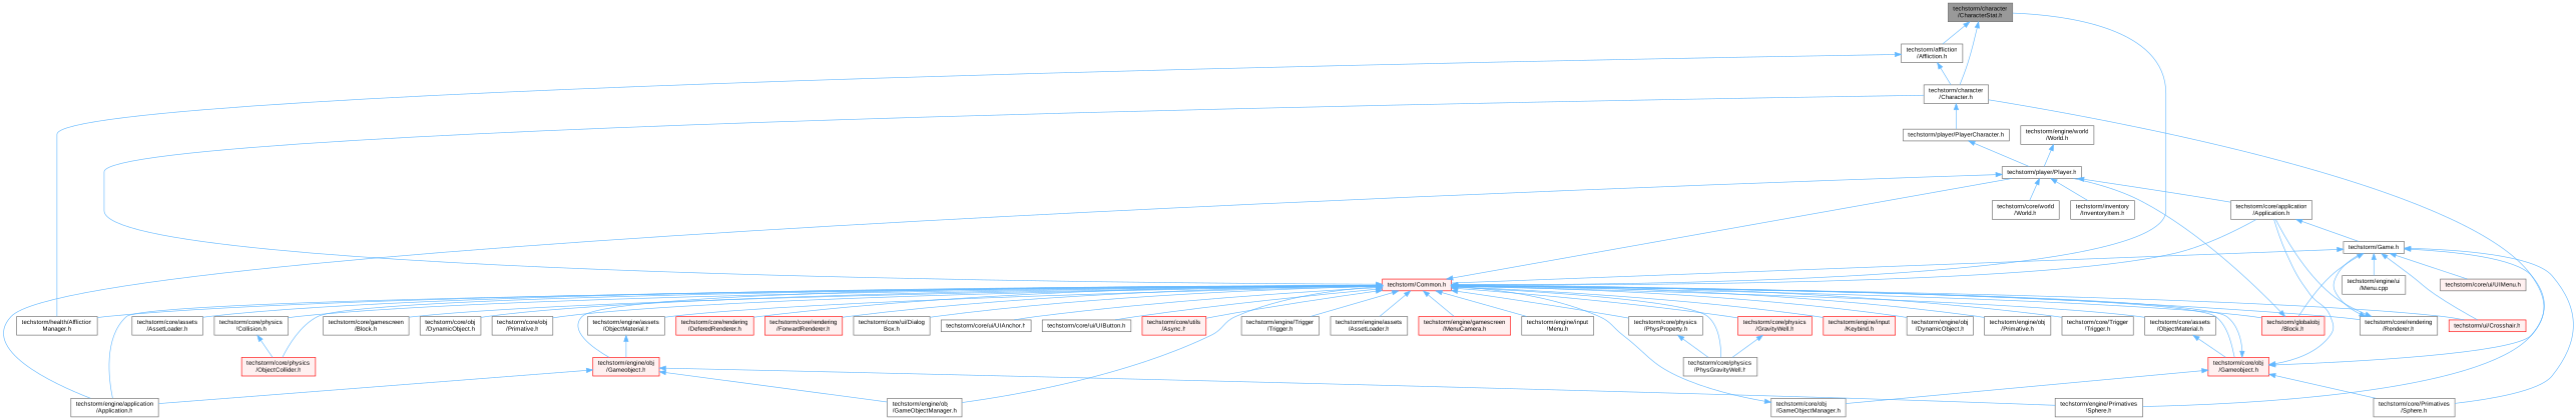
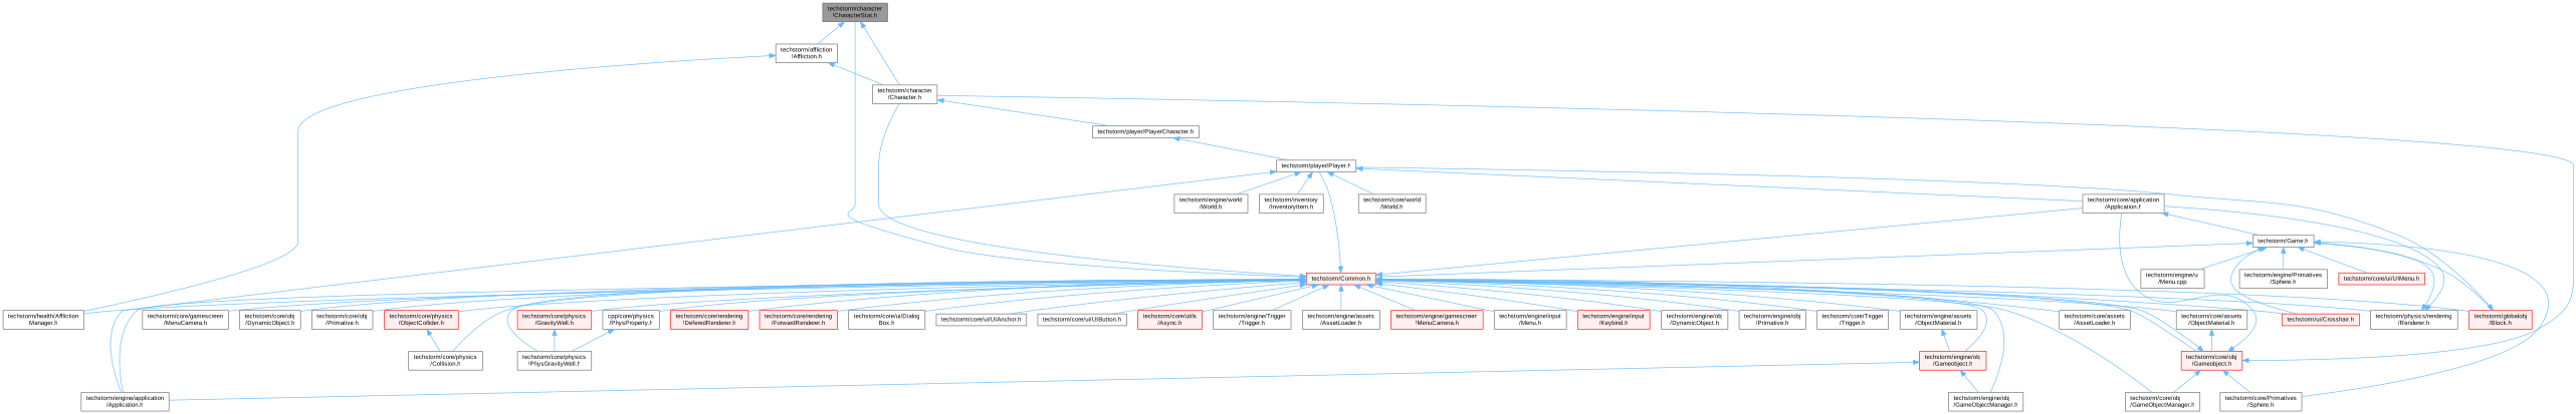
  digraph {
    fontname="Liberation Sans"
    node [color=grey40 fillcolor=white fontname="Liberation Sans" fontsize=10 shape=box style=filled]
    edge [color=steelblue1 dir=back fontname="Liberation Sans" fontsize=10 labelfontname=Helvetica labelfontsize=10 style=solid]
    n1 [color=gray40 fillcolor=grey60 fontcolor=black height=0.2 label="techstorm/character\l/CharacterStat.h" width=0.4]
    n2 [height=0.2 label="techstorm/affliction\l/Affliction.h" width=0.4]
    n3 [height=0.2 label="techstorm/character\l/Character.h" width=0.4]
    n4 [height=0.2 label="techstorm/health/Affliction\lManager.h" width=0.4]
    n5 [height=0.2 label="techstorm/player/PlayerCharacter.h" width=0.4]
    n6 [height=0.2 label="techstorm/player/Player.h" width=0.4]
    n7 [height=0.2 label="techstorm/core/application\l/Application.h" width=0.4]
    n8 [height=0.2 label="techstorm/engine/application\l/Application.h" width=0.4]
    n9 [height=0.2 label="techstorm/core/world\l/World.h" width=0.4]
    n10 [height=0.2 label="techstorm/engine/world\l/World.h" width=0.4]
    n11 [height=0.2 label="techstorm/inventory\l/InventoryItem.h" width=0.4]
    n12 [height=0.2 label="techstorm/Game.h" width=0.4]
    n13 [color=red fillcolor="#FFF0F0" height=0.2 label="techstorm/Common.h" width=0.4]
    n14 [height=0.2 label="techstorm/core/Primatives\l/Sphere.h" width=0.4]
    n15 [height=0.2 label="techstorm/engine/Primatives\l/Sphere.h" width=0.4]
    n16 [color=red fillcolor="#FFF0F0" height=0.2 label="techstorm/globalobj\l/Block.h" width=0.4]
    n17 [color=red fillcolor="#FFF0F0" height=0.2 label="techstorm/ui/Crosshair.h" width=0.4]
-   n18 [fillcolor="#FFF0F0" height=0.2 label="techstorm/core/ui/UIMenu.h" width=0.4]
+   n18 [color=red fillcolor="#FFF0F0" height=0.2 label="techstorm/core/ui/UIMenu.h" width=0.4]
    n19 [height=0.2 label="techstorm/engine/ui\l/Menu.cpp" width=0.4]
    n20 [height=0.2 label="techstorm/core/Trigger\l/Trigger.h" width=0.4]
    n21 [height=0.2 label="techstorm/core/assets\l/AssetLoader.h" width=0.4]
    n22 [height=0.2 label="techstorm/core/assets\l/ObjectMaterial.h" width=0.4]
    n23 [color=red fillcolor="#FFF0F0" height=0.2 label="techstorm/core/obj\l/Gameobject.h" width=0.4]
    n24 [height=0.2 label="techstorm/core/obj\l/GameObjectManager.h" width=0.4]
-   n25 [height=0.2 label="techstorm/core/gamescreen\l/Block.h" width=0.4]
+   n25 [height=0.2 label="techstorm/core/gamescreen\l/MenuCamera.h" width=0.4]
    n26 [height=0.2 label="techstorm/core/obj\l/DynamicObject.h" width=0.4]
    n27 [height=0.2 label="techstorm/core/obj\l/Primative.h" width=0.4]
    n28 [height=0.2 label="techstorm/core/physics\l/Collision.h" width=0.4]
    n29 [color=red fillcolor="#FFF0F0" height=0.2 label="techstorm/core/physics\l/ObjectCollider.h" width=0.4]
    n30 [color=red fillcolor="#FFF0F0" height=0.2 label="techstorm/core/physics\l/GravityWell.h" width=0.4]
    n31 [height=0.2 label="techstorm/core/physics\l/PhysGravityWell.h" width=0.4]
-   n32 [height=0.2 label="techstorm/core/physics\l/PhysProperty.h" width=0.4]
+   n32 [height=0.2 label="cpp/core/physics\l/PhysProperty.h" width=0.4]
    n33 [color=red fillcolor="#FFF0F0" height=0.2 label="techstorm/core/rendering\l/DeferedRenderer.h" width=0.4]
    n34 [color=red fillcolor="#FFF0F0" height=0.2 label="techstorm/core/rendering\l/ForwardRenderer.h" width=0.4]
-   n35 [height=0.2 label="techstorm/core/rendering\l/Renderer.h" width=0.4]
+   n35 [height=0.2 label="techstorm/physics/rendering\l/Renderer.h" width=0.4]
    n36 [height=0.2 label="techstorm/core/ui/Dialog\lBox.h" width=0.4]
    n37 [height=0.2 label="techstorm/core/ui/UIAnchor.h" width=0.4]
    n38 [height=0.2 label="techstorm/core/ui/UIButton.h" width=0.4]
    n39 [color=red fillcolor="#FFF0F0" height=0.2 label="techstorm/core/utils\l/Async.h" width=0.4]
    n40 [height=0.2 label="techstorm/engine/Trigger\l/Trigger.h" width=0.4]
    n41 [height=0.2 label="techstorm/engine/assets\l/AssetLoader.h" width=0.4]
    n42 [height=0.2 label="techstorm/engine/assets\l/ObjectMaterial.h" width=0.4]
    n43 [color=red fillcolor="#FFF0F0" height=0.2 label="techstorm/engine/obj\l/Gameobject.h" width=0.4]
    n44 [height=0.2 label="techstorm/engine/obj\l/GameObjectManager.h" width=0.4]
    n45 [color=red fillcolor="#FFF0F0" height=0.2 label="techstorm/engine/gamescreen\l/MenuCamera.h" width=0.4]
    n46 [height=0.2 label="techstorm/engine/input\l/Menu.h" width=0.4]
    n47 [color=red fillcolor="#FFF0F0" height=0.2 label="techstorm/engine/input\l/Keybind.h" width=0.4]
    n48 [height=0.2 label="techstorm/engine/obj\l/DynamicObject.h" width=0.4]
    n49 [height=0.2 label="techstorm/engine/obj\l/Primative.h" width=0.4]
    n1 -> n2
    n1 -> n3
    n2 -> n3
    n2 -> n4
    n3 -> n5
    n5 -> n6
    n6 -> n7
    n6 -> n8
    n6 -> n9
-   n10 -> n6
+   n6 -> n10
    n6 -> n11
    n7 -> n12
    n12 -> n13
    n12 -> n14
    n12 -> n15
    n12 -> n16
    n12 -> n17
    n12 -> n18
    n12 -> n19
    n13 -> n1
    n13 -> n3
    n13 -> n4
    n13 -> n6
    n13 -> n7
    n13 -> n8
    n13 -> n16
    n13 -> n17
    n13 -> n20
    n13 -> n21
    n13 -> n22
    n13 -> n23
-   n24 -> n13
+   n13 -> n24
    n13 -> n25
    n13 -> n26
    n13 -> n27
    n13 -> n28
    n13 -> n29
    n13 -> n30
    n13 -> n31
    n13 -> n32
    n13 -> n33
    n13 -> n34
    n13 -> n35
    n13 -> n36
    n13 -> n37
    n13 -> n38
    n13 -> n39
    n13 -> n40
    n13 -> n41
    n13 -> n42
    n13 -> n43
    n13 -> n44
    n13 -> n45
    n13 -> n46
    n13 -> n47
    n13 -> n48
    n13 -> n49
    n16 -> n6
    n22 -> n23
    n23 -> n3
    n23 -> n7
    n23 -> n13
    n23 -> n14
    n23 -> n24
-   n28 -> n29
+   n29 -> n28
    n30 -> n31
    n32 -> n31
    n35 -> n7
    n35 -> n12
    n42 -> n43
    n43 -> n8
-   n43 -> n15
    n43 -> n44
  }
